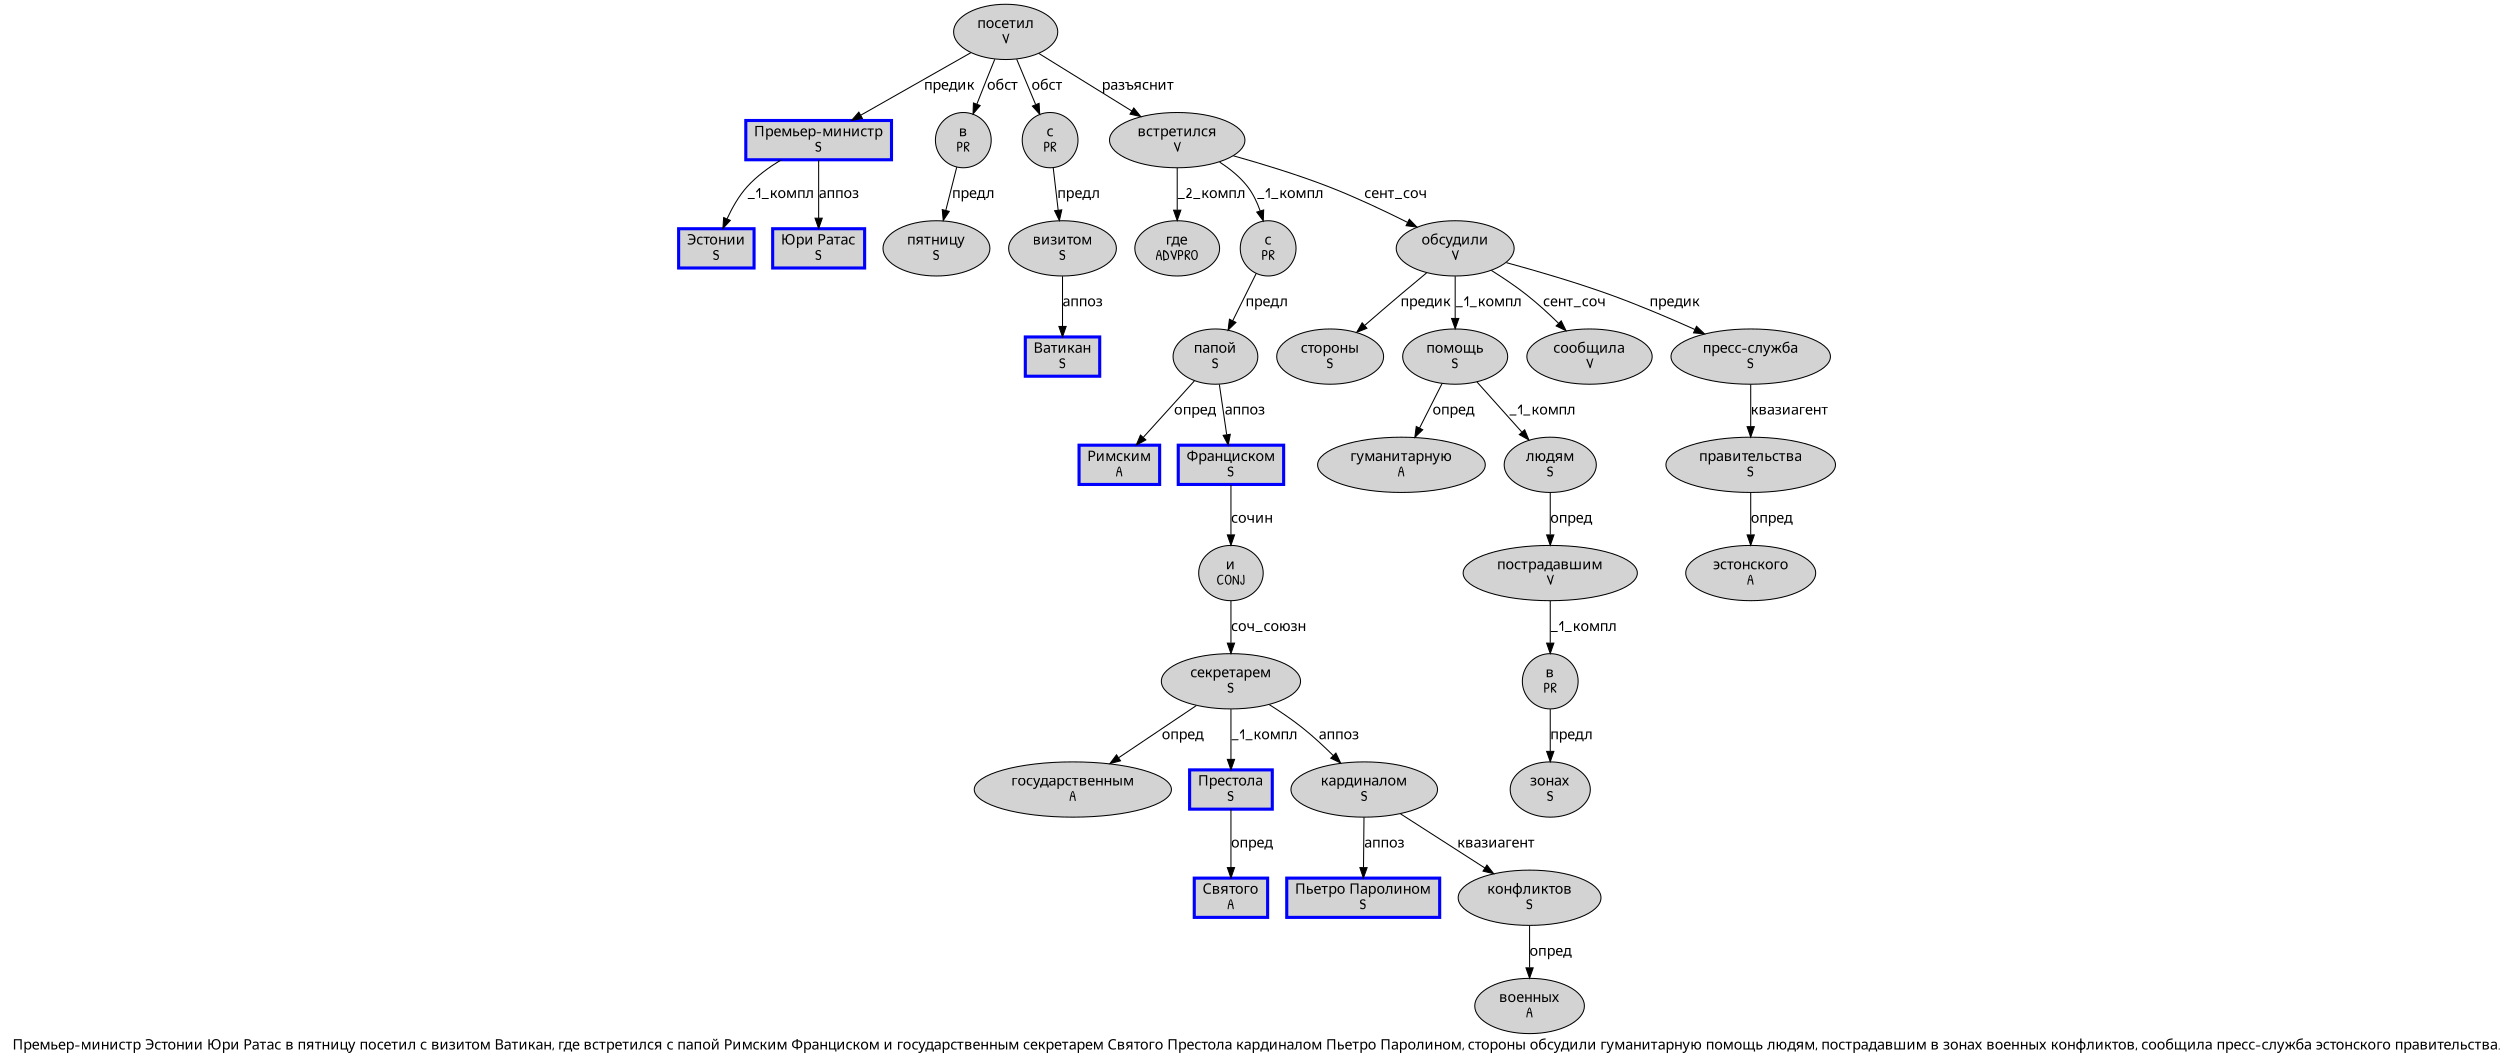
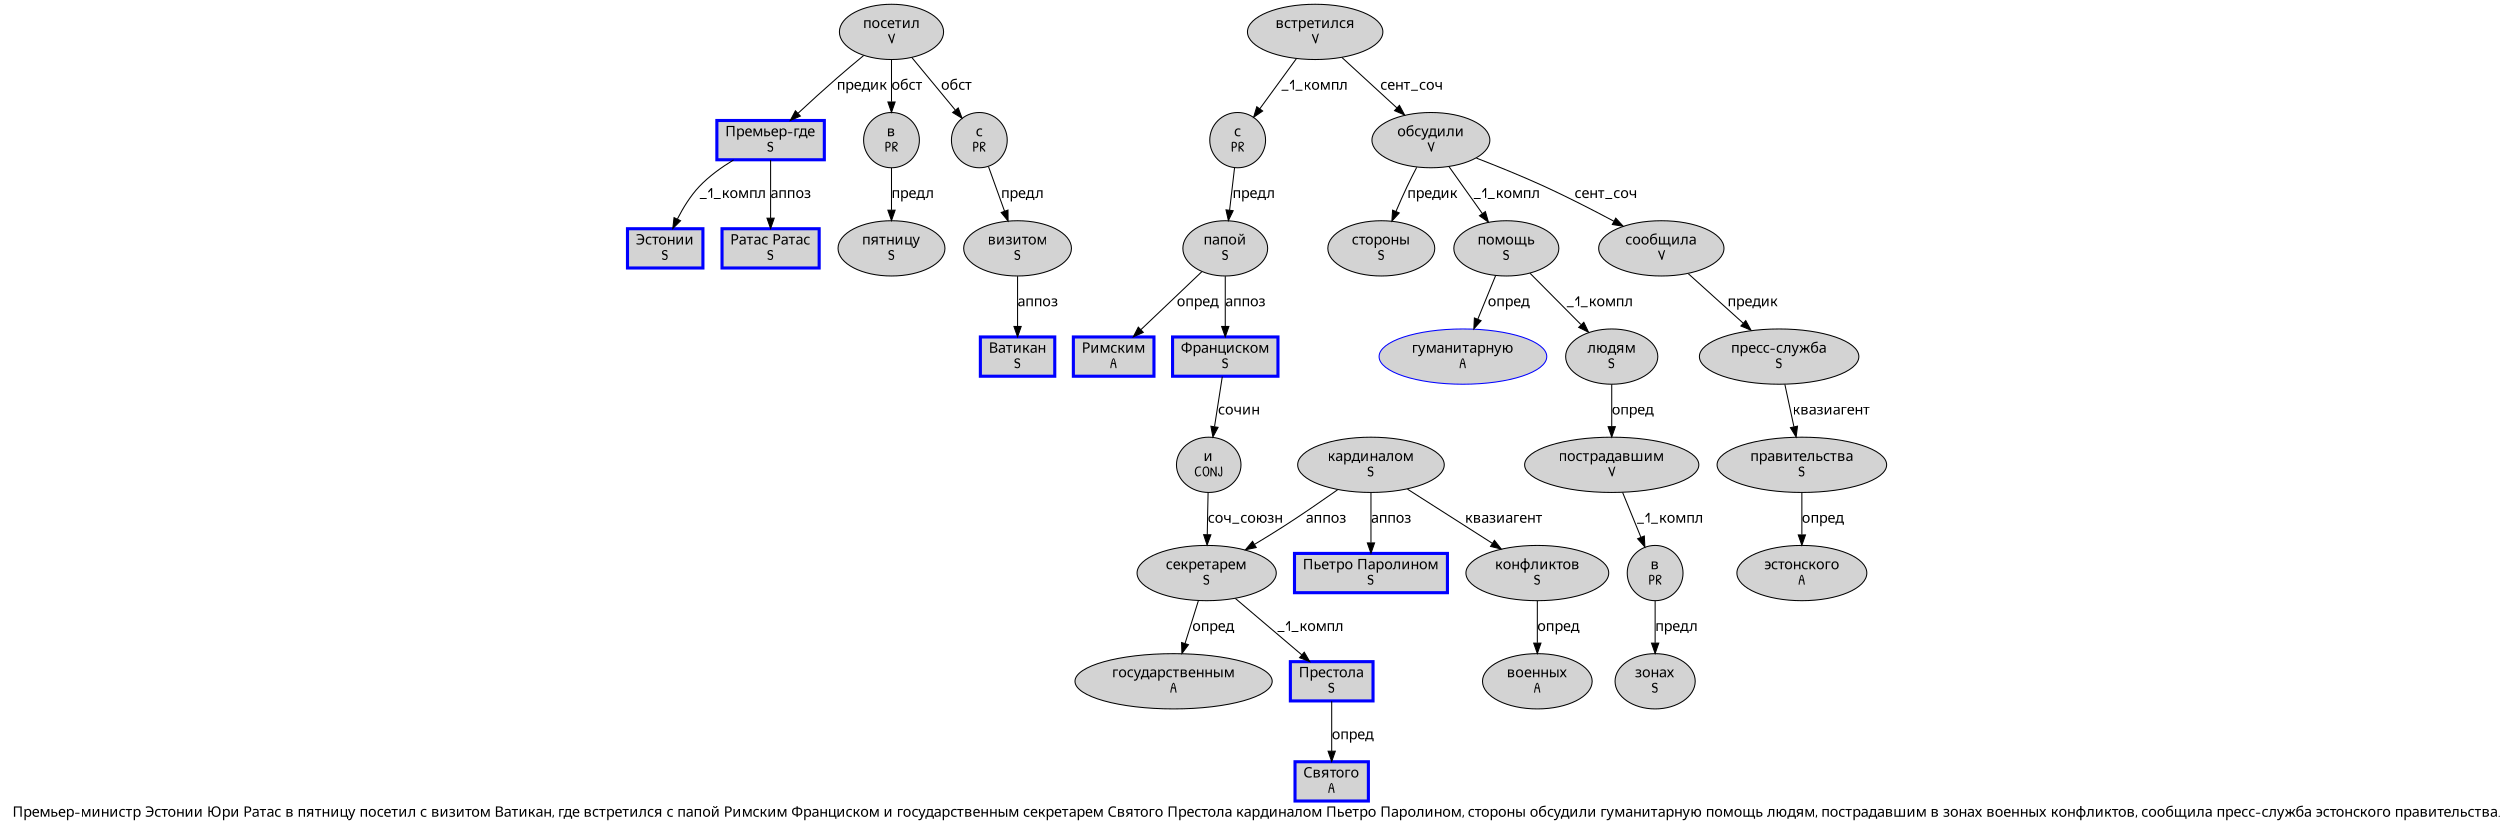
  digraph {
    fontname="Patrick Hand"
    label="Премьер-министр Эстонии Юри Ратас в пятницу посетил с визитом Ватикан, где встретился с папой Римским Франциском и государственным секретарем Святого Престола кардиналом Пьетро Паролином, стороны обсудили гуманитарную помощь людям, пострадавшим в зонах военных конфликтов, сообщила пресс-служба эстонского правительства."
    node [fillcolor=lightgray fontname="Patrick Hand" penwidth=1 shape=ellipse style=filled]
    edge [fontname="Patrick Hand"]
-   n1 [color=blue label="Премьер-министр\nS" penwidth=3 shape=box]
+   n1 [color=blue label="Премьер-где\nS" penwidth=3 shape=box]
    n2 [color=blue label="Эстонии\nS" penwidth=3 shape=box]
-   n3 [color=blue label="Юри Ратас\nS" penwidth=3 shape=box]
+   n3 [color=blue label="Ратас Ратас\nS" penwidth=3 shape=box]
    n4 [label="в\nPR"]
    n5 [label="пятницу\nS"]
    n6 [label="посетил\nV"]
    n7 [label="с\nPR"]
    n8 [label="встретился\nV"]
    n9 [label="визитом\nS"]
-   n10 [label="где\nADVPRO"]
    n11 [label="с\nPR"]
    n12 [label="обсудили\nV"]
    n13 [color=blue label="Ватикан\nS" penwidth=3 shape=box]
    n14 [label="папой\nS"]
    n15 [label="стороны\nS"]
    n16 [label="помощь\nS"]
    n17 [label="сообщила\nV"]
    n18 [color=blue label="Римским\nA" penwidth=3 shape=box]
    n19 [color=blue label="Франциском\nS" penwidth=3 shape=box]
    n20 [label="и\nCONJ"]
    n21 [label="секретарем\nS"]
    n22 [label="государственным\nA"]
    n23 [color=blue label="Престола\nS" penwidth=3 shape=box]
    n24 [label="кардиналом\nS"]
    n25 [color=blue label="Святого\nA" penwidth=3 shape=box]
    n26 [color=blue label="Пьетро Паролином\nS" penwidth=3 shape=box]
    n27 [label="конфликтов\nS"]
-   n28 [label="гуманитарную\nA"]
+   n28 [label="гуманитарную\nA" color=blue]
    n29 [label="людям\nS"]
    n30 [label="пресс-служба\nS"]
    n31 [label="пострадавшим\nV"]
    n32 [label="в\nPR"]
    n33 [label="зонах\nS"]
    n34 [label="военных\nA"]
    n35 [label="правительства\nS"]
    n36 [label="эстонского\nA"]
    n1 -> n2 [label="_1_компл"]
    n1 -> n3 [label="аппоз"]
    n4 -> n5 [label="предл"]
    n6 -> n1 [label="предик"]
    n6 -> n4 [label="обст"]
    n6 -> n7 [label="обст"]
-   n6 -> n8 [label="разъяснит"]
    n7 -> n9 [label="предл"]
-   n8 -> n10 [label="_2_компл"]
    n8 -> n11 [label="_1_компл"]
    n8 -> n12 [label="сент_соч"]
    n9 -> n13 [label="аппоз"]
    n11 -> n14 [label="предл"]
    n12 -> n15 [label="предик"]
    n12 -> n16 [label="_1_компл"]
    n12 -> n17 [label="сент_соч"]
    n14 -> n18 [label="опред"]
    n14 -> n19 [label="аппоз"]
    n16 -> n28 [label="опред"]
    n16 -> n29 [label="_1_компл"]
-   n12 -> n30 [label="предик"]
+   n17 -> n30 [label="предик"]
    n19 -> n20 [label="сочин"]
    n20 -> n21 [label="соч_союзн"]
    n21 -> n22 [label="опред"]
    n21 -> n23 [label="_1_компл"]
-   n21 -> n24 [label="аппоз"]
+   n24 -> n21 [label="аппоз"]
    n23 -> n25 [label="опред"]
    n24 -> n26 [label="аппоз"]
    n24 -> n27 [label="квазиагент"]
    n27 -> n34 [label="опред"]
    n29 -> n31 [label="опред"]
    n30 -> n35 [label="квазиагент"]
    n31 -> n32 [label="_1_компл"]
    n32 -> n33 [label="предл"]
    n35 -> n36 [label="опред"]
  }
